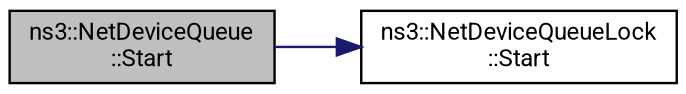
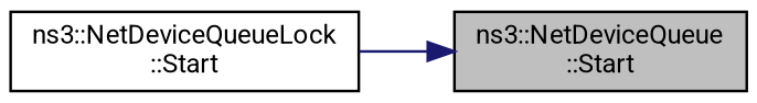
  digraph {
    rankdir=RL
    fontname=Roboto
    node [color=black fontname=Roboto fontsize=10 shape=record style=filled]
    n1 [fillcolor=grey75 fontcolor=black height=0.2 label="ns3::NetDeviceQueue\l::Start" width=0.4]
    n2 [fillcolor=white height=0.2 label="ns3::NetDeviceQueueLock\l::Start" width=0.4]
-   n2 -> n1 [color=midnightblue dir=back fontname=Roboto fontsize=10 labelfontname=Helvetica labelfontsize=10 style=solid]
+   n1 -> n2 [color=midnightblue dir=back fontname=Roboto fontsize=10 labelfontname=Helvetica labelfontsize=10 style=solid]
  }
